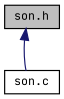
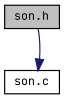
  digraph {
    fontname="JetBrains Mono"
    node [color=black fontname="JetBrains Mono" fontsize=10 shape=record style=filled]
    n1 [fillcolor=grey75 fontcolor=black height=0.2 label="son.h" width=0.4]
    n2 [fillcolor=white height=0.2 label="son.c" width=0.4]
-   n1 -> n2 [color=midnightblue dir=back fontname="JetBrains Mono" fontsize=10 labelfontname=Helvetica labelfontsize=10 style=solid]
+   n2 -> n1 [color=midnightblue dir=back fontname="JetBrains Mono" fontsize=10 labelfontname=Helvetica labelfontsize=10 style=solid]
  }
